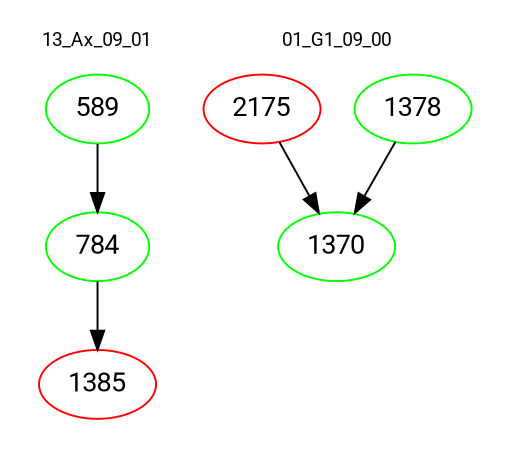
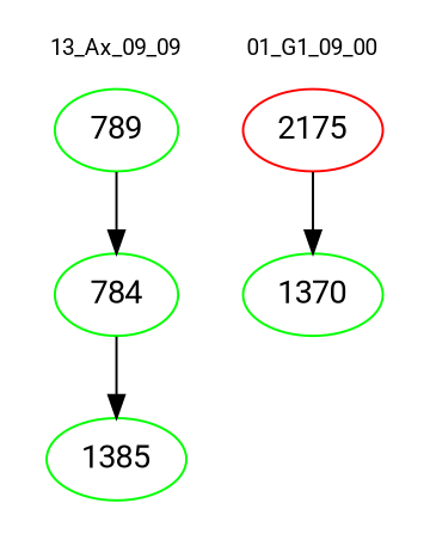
  digraph {
    fontname=Roboto
    node [color=green fontname=Roboto]
    edge [color=black fontname=Roboto]
-   n1 [label=589]
+   n1 [label=789]
    n2 [label=784]
-   n3 [color=red label=1385]
-   n4 [label=1378]
+   n3 [label=1385]
    n5 [label=1370]
    n6 [color=red label=2175]
    subgraph cluster_1 {
      color=white
      fontsize=10
-     label="13_Ax_09_01"
+     label="13_Ax_09_09"
      n1
      n2
      n3
    }
    subgraph cluster_2 {
      color=white
      fontsize=10
      label="01_G1_09_00"
-     n4
      n5
      n6
    }
    n1 -> n2
    n2 -> n3
-   n4 -> n5
    n6 -> n5
  }
